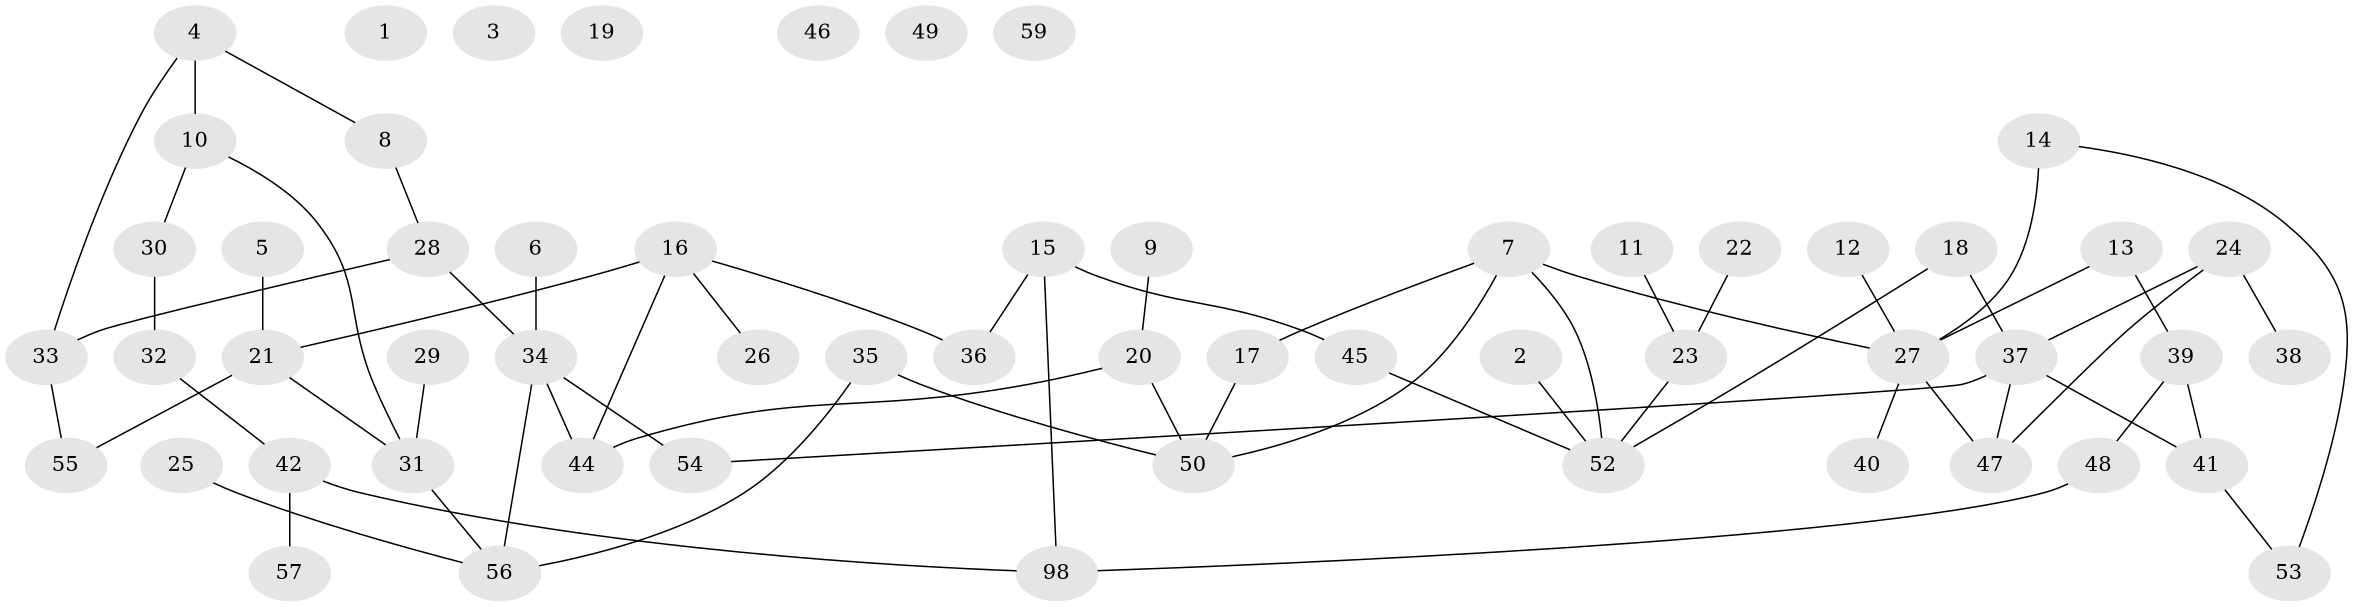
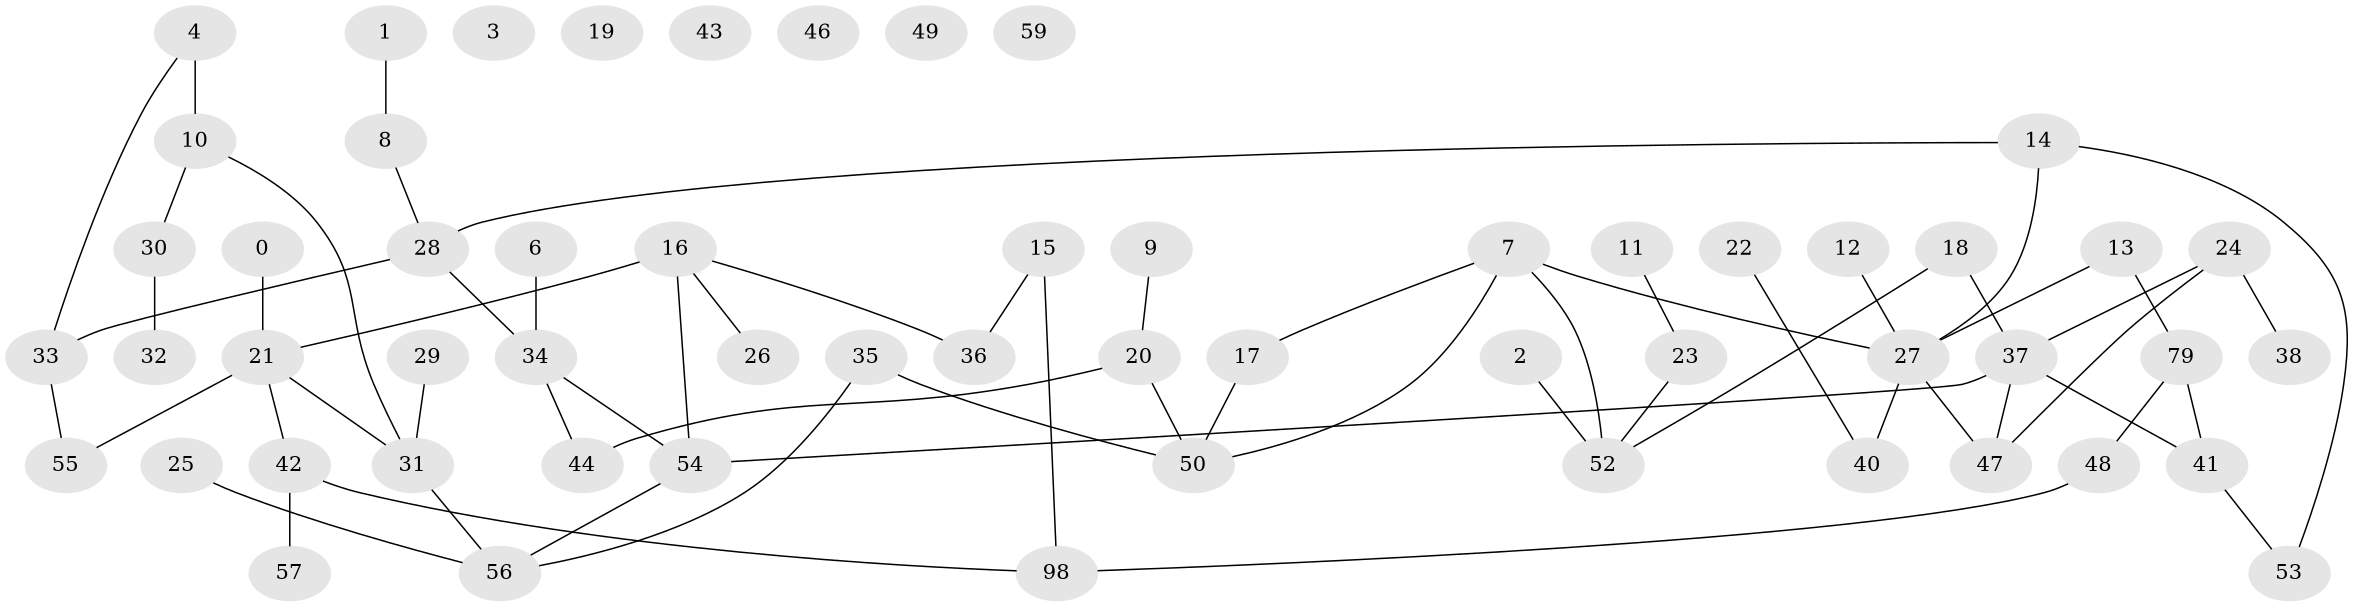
  graph {
    node [color=gray90 style=filled]
    1
    2
    52
    3
    4
    8
    10
    33
    28
    30
    31
    55
-   5
+   5 [label=0]
    21
    42
    6
    34
    44
    54
    7
    17
    27
    50
    40
    47
    9
    20
    32
    56
    11
    23
    18
    37
    12
    13
-   39
+   39 [label=79]
    41
    48
    14
    53
    15
    36
-   45
    n44 [label=98]
    16
    26
    19
    57
    22
    24
    38
    25
    29
    35
+   43
    46
    49
    59
    2 -- 52
-   4 -- 8
+   1 -- 8
    4 -- 10
    4 -- 33
    8 -- 28
    10 -- 30
    10 -- 31
    33 -- 55
    28 -- 33
    28 -- 34
    30 -- 32
    31 -- 56
    5 -- 21
    21 -- 31
    21 -- 55
-   32 -- 42
+   21 -- 42
    42 -- n44
    42 -- 57
    6 -- 34
    34 -- 44
    34 -- 54
-   34 -- 56
+   54 -- 56
    7 -- 52
    7 -- 17
    7 -- 27
    7 -- 50
    17 -- 50
    27 -- 40
    27 -- 47
    9 -- 20
    20 -- 44
    20 -- 50
    11 -- 23
    23 -- 52
    18 -- 52
    18 -- 37
    37 -- 54
    37 -- 47
    37 -- 41
    12 -- 27
    13 -- 27
    13 -- 39
    39 -- 41
    39 -- 48
    41 -- 53
    48 -- n44
+   14 -- 28
    14 -- 27
    14 -- 53
    15 -- 36
-   15 -- 45
    15 -- n44
-   45 -- 52
    16 -- 21
-   16 -- 44
+   16 -- 54
    16 -- 36
    16 -- 26
-   22 -- 23
+   22 -- 40
    24 -- 47
    24 -- 37
    24 -- 38
    25 -- 56
    29 -- 31
    35 -- 50
    35 -- 56
  }
